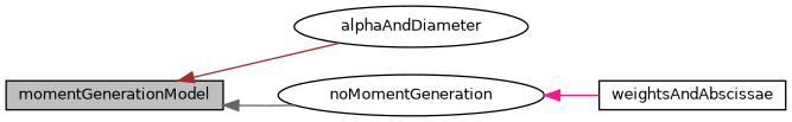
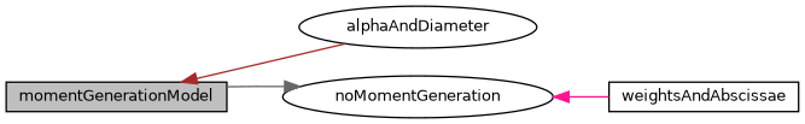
  digraph {
    rankdir=LR
    node [color=black fontname=Helvetica fontsize=10 shape=box]
    edge [dir=back fontname=Helvetica fontsize=10 labelfontname=Helvetica labelfontsize=10 style=solid]
    n1 [fillcolor=grey75 fontcolor=black height=0.2 label=momentGenerationModel style=filled width=0.4]
    n2 [height=0.2 label=alphaAndDiameter shape=ellipse width=0.4]
    n3 [height=0.2 label=noMomentGeneration shape=ellipse width=0.4]
    n4 [height=0.2 label=weightsAndAbscissae width=0.4]
    n1 -> n2 [color=brown]
-   n1 -> n3 [color=gray40]
+   n3 -> n1 [color=gray40]
    n3 -> n4 [color=deeppink]
  }
